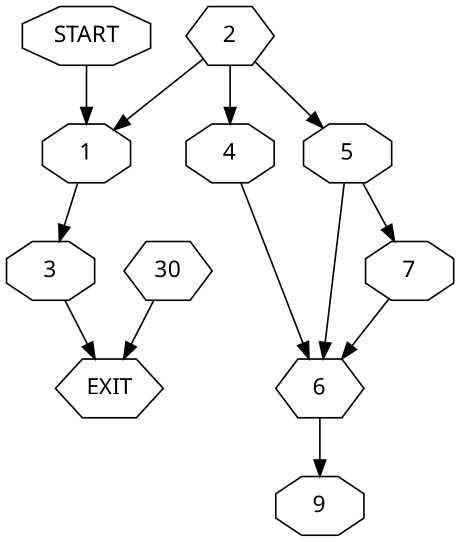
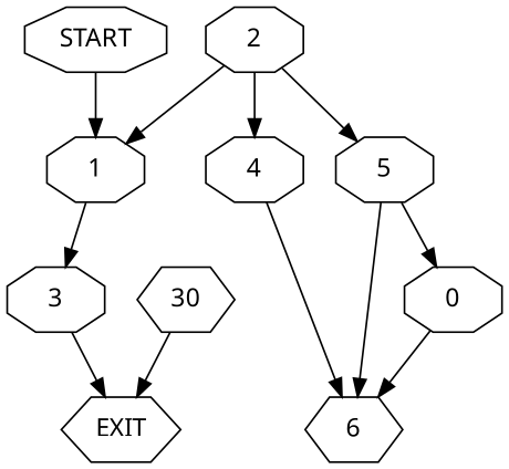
  digraph {
    fontname="Noto Sans"
    node [fontname="Noto Sans" shape=octagon]
    edge [fontname="Noto Sans"]
    n1 [label=START]
    1
    3
    n4 [label=EXIT shape=hexagon]
-   2 [shape=hexagon]
+   2
    4
    5
    6 [shape=hexagon]
-   7
-   9
+   7 [label=0]
    n11 [label=30 shape=hexagon]
    n1 -> 1
    1 -> 3
    3 -> n4
    2 -> 1
    2 -> 4
    2 -> 5
    4 -> 6
    5 -> 6
    5 -> 7
-   6 -> 9
    7 -> 6
    n11 -> n4
  }
